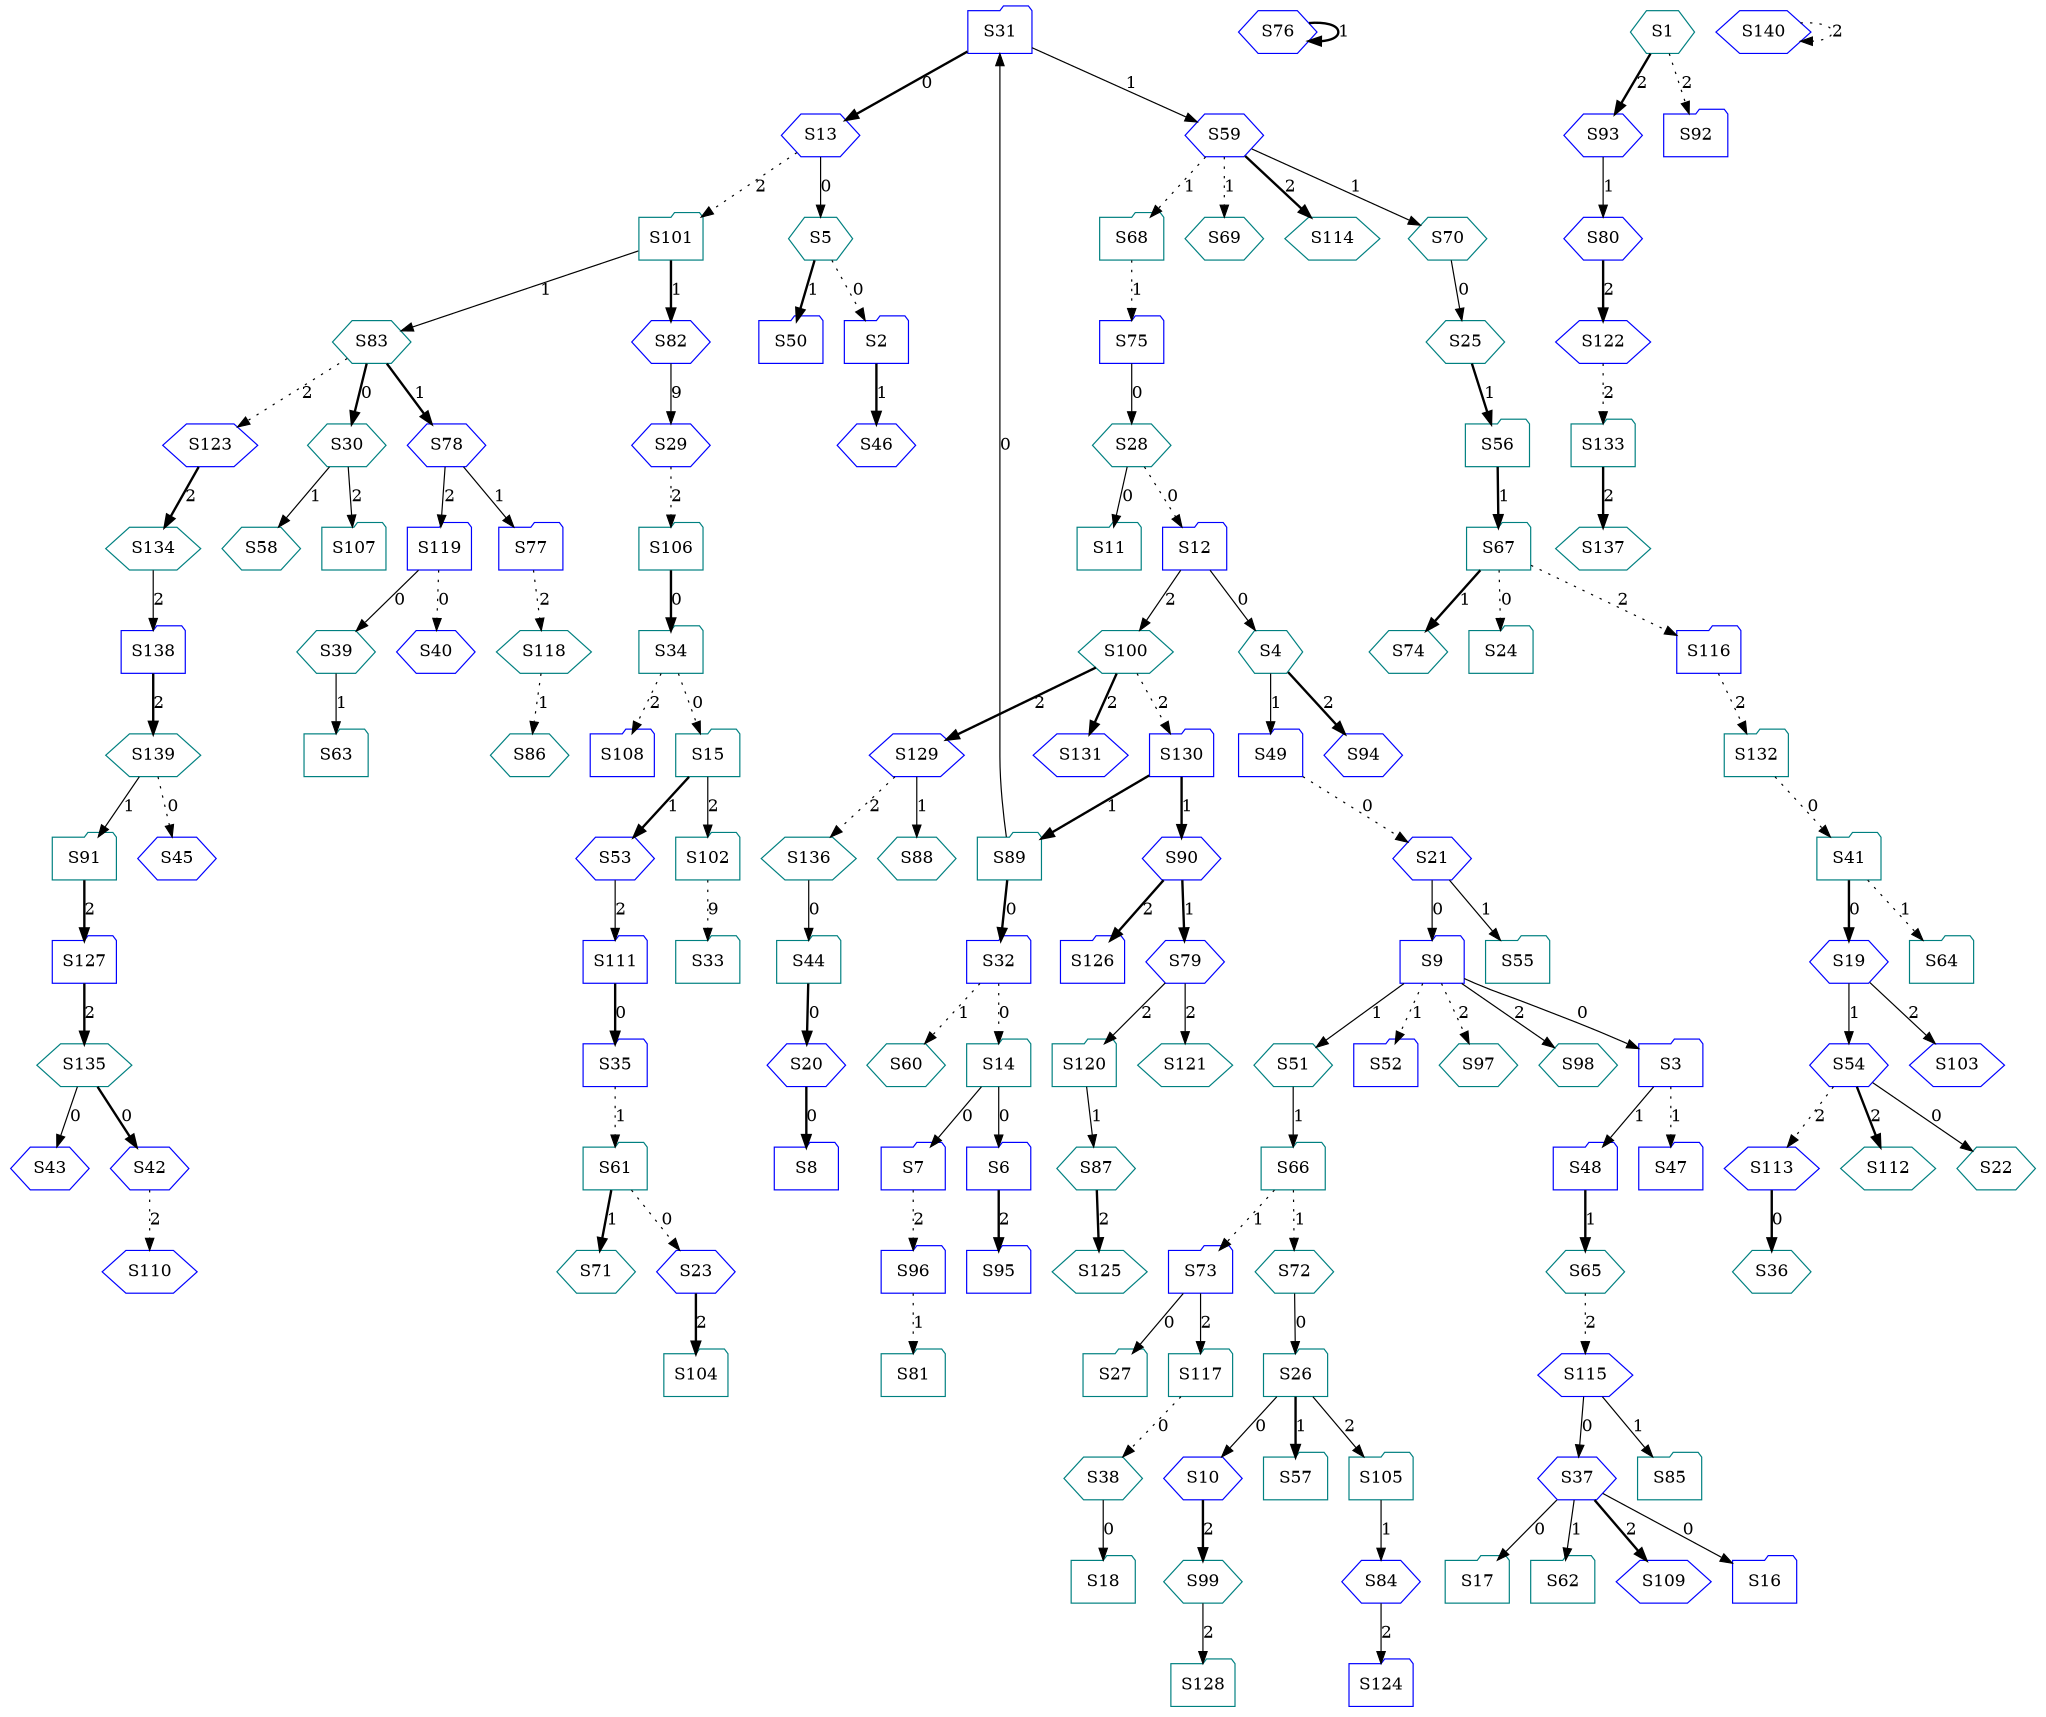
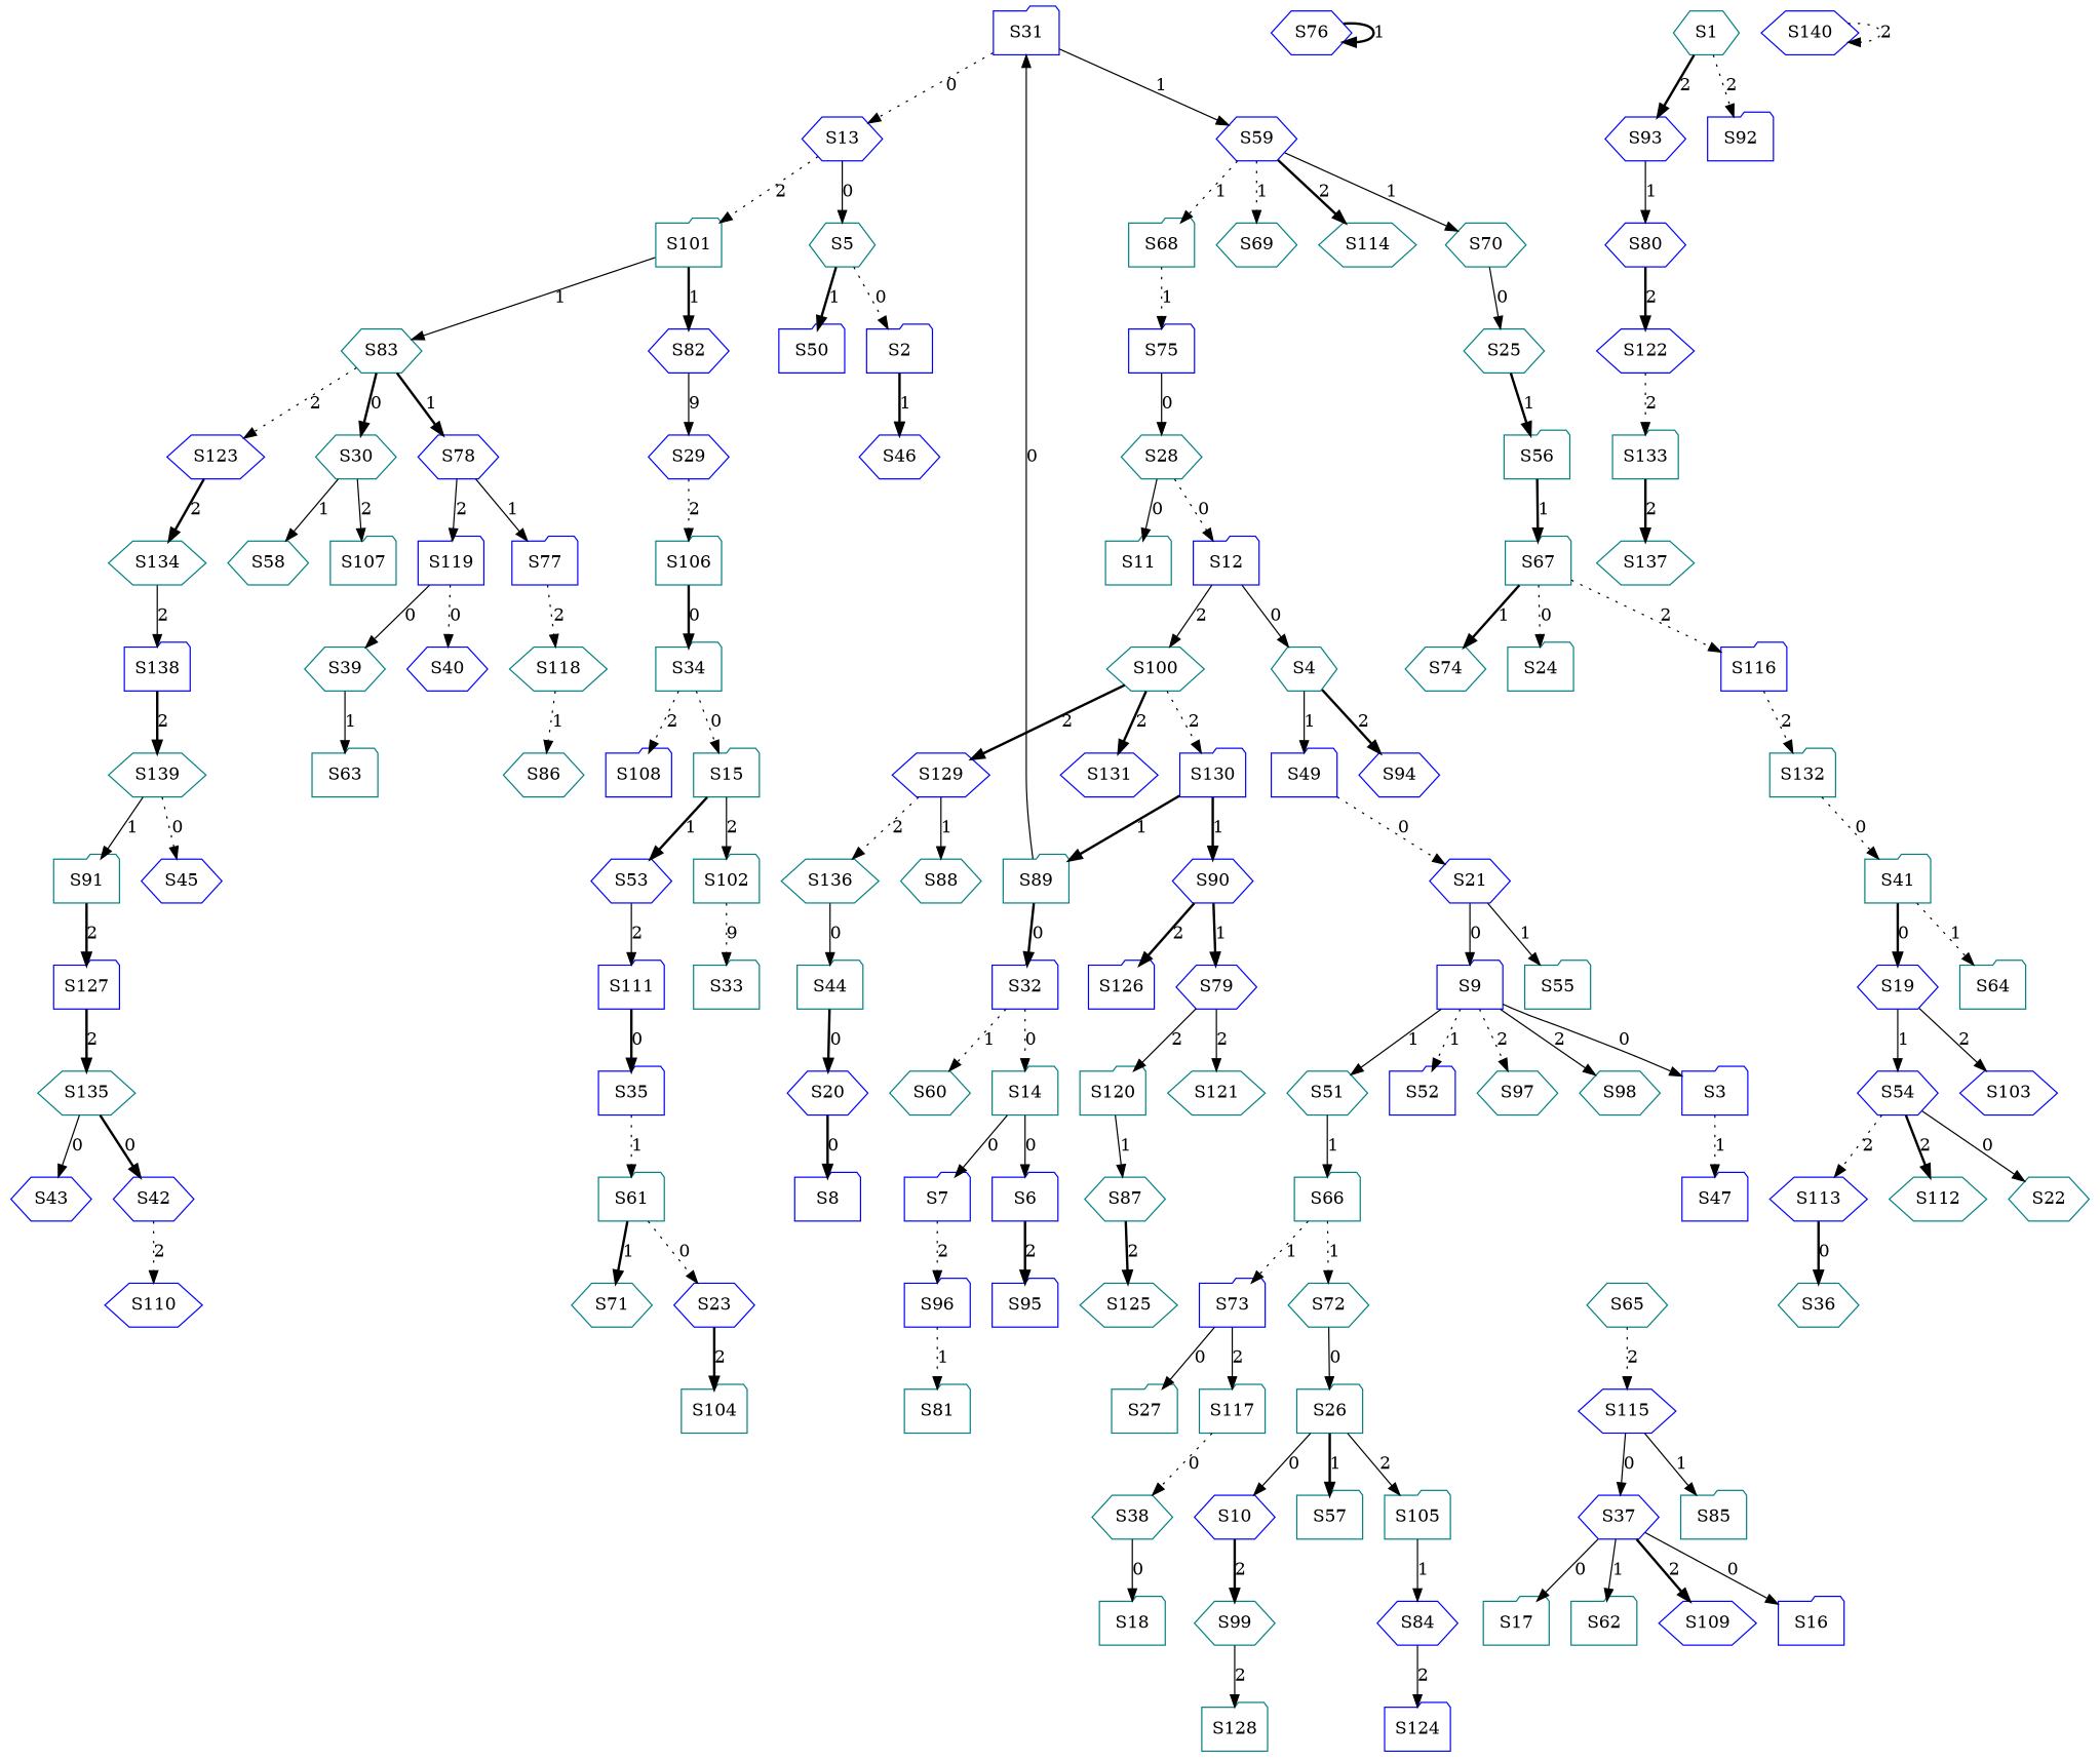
  strict digraph {
    node [color=teal shape=hexagon]
    edge [style=solid]
    S2 [color=blue shape=folder]
    S5
    S50 [color=blue shape=folder]
    S46 [color=blue]
    S9 [color=blue shape=folder]
    S3 [color=blue shape=folder]
    S51
    S52 [color=blue shape=folder]
    S97
    S98
    S47 [color=blue shape=folder]
-   S48 [color=blue shape=folder]
    S66 [shape=folder]
    S65
    S12 [color=blue shape=folder]
    S4
    S100
    S49 [color=blue shape=folder]
    S94 [color=blue]
    S129 [color=blue]
    S130 [color=blue shape=folder]
    S131 [color=blue]
    S21 [color=blue]
    S13 [color=blue]
    S101 [shape=folder]
    S82 [color=blue]
    S83
    S14 [shape=folder]
    S6 [color=blue shape=folder]
    S7 [color=blue shape=folder]
    S95 [color=blue shape=folder]
    S96 [color=blue shape=folder]
    S81 [shape=folder]
    S20 [color=blue]
    S8 [color=blue shape=folder]
    S55 [shape=folder]
    S26 [shape=folder]
    S10 [color=blue]
    S57 [shape=folder]
    S105 [shape=folder]
    S99
    S84 [color=blue]
    S128 [shape=folder]
    S28
    S11 [shape=folder]
    S31 [color=blue shape=folder]
    S59 [color=blue]
    S70
    S68 [shape=folder]
    S69
    S114
    S32 [color=blue shape=folder]
    S60
    S34 [shape=folder]
    S15 [shape=folder]
    S108 [color=blue shape=folder]
    S102 [shape=folder]
    S53 [color=blue]
    S33 [shape=folder]
    S111 [color=blue shape=folder]
    S37 [color=blue]
    S16 [color=blue shape=folder]
    S17 [shape=folder]
    S62 [shape=folder]
    S109 [color=blue]
    S18 [shape=folder]
    S38
    S41 [shape=folder]
    S19 [color=blue]
    S64 [shape=folder]
    S54 [color=blue]
    S103 [color=blue]
    S22
    S113 [color=blue]
    S112
    S44 [shape=folder]
    S36
    S61 [shape=folder]
    S23 [color=blue]
    S71
    S104 [shape=folder]
    S67 [shape=folder]
    S24 [shape=folder]
    S74
    S116 [color=blue shape=folder]
    S132 [shape=folder]
    S25
    S56 [shape=folder]
    S72
    S73 [color=blue shape=folder]
    S27 [shape=folder]
    S117 [shape=folder]
    S75 [color=blue shape=folder]
    S29 [color=blue]
    S106 [shape=folder]
    S30
    S78 [color=blue]
    S123 [color=blue]
    S58
    S107 [shape=folder]
    S119 [color=blue shape=folder]
    S77 [color=blue shape=folder]
    S134
    S89 [shape=folder]
    S35 [color=blue shape=folder]
    S115 [color=blue]
    S85 [shape=folder]
    S39
    S40 [color=blue]
    S63 [shape=folder]
    S42 [color=blue]
    S135
    S43 [color=blue]
    S110 [color=blue]
    S136
    S45 [color=blue]
    S139
    S91 [shape=folder]
    S127 [color=blue shape=folder]
    S76 [color=blue]
    S118
    S86
    S90 [color=blue]
    S79 [color=blue]
    S126 [color=blue shape=folder]
    S120 [shape=folder]
    S121
    S87
    S93 [color=blue]
    S80 [color=blue]
    S122 [color=blue]
    S133 [shape=folder]
    S124 [color=blue shape=folder]
    S125
    S88
    S1
    S92 [color=blue shape=folder]
    S137
    S138 [color=blue shape=folder]
    S140 [color=blue]
    S2 -> S46 [label=1 style=bold]
    S5 -> S2 [label=0 style=dotted]
    S5 -> S50 [label=1 style=bold]
    S9 -> S3 [label=0]
    S9 -> S51 [label=1]
    S9 -> S52 [label=1 style=dotted]
    S9 -> S97 [label=2 style=dotted]
    S9 -> S98 [label=2]
    S3 -> S47 [label=1 style=dotted]
-   S3 -> S48 [label=1]
    S51 -> S66 [label=1]
-   S48 -> S65 [label=1 style=bold]
    S66 -> S72 [label=1 style=dotted]
    S66 -> S73 [label=1 style=dotted]
    S65 -> S115 [label=2 style=dotted]
    S12 -> S4 [label=0]
    S12 -> S100 [label=2]
    S4 -> S49 [label=1]
    S4 -> S94 [label=2 style=bold]
    S100 -> S129 [label=2 style=bold]
    S100 -> S130 [label=2 style=dotted]
    S100 -> S131 [label=2 style=bold]
    S49 -> S21 [label=0 style=dotted]
    S129 -> S136 [label=2 style=dotted]
    S129 -> S88 [label=1]
    S130 -> S89 [label=1 style=bold]
    S130 -> S90 [label=1 style=bold]
    S21 -> S9 [label=0]
    S21 -> S55 [label=1]
    S13 -> S5 [label=0]
    S13 -> S101 [label=2 style=dotted]
    S101 -> S82 [label=1 style=bold]
    S101 -> S83 [label=1]
    S82 -> S29 [label=9]
    S83 -> S30 [label=0 style=bold]
    S83 -> S78 [label=1 style=bold]
    S83 -> S123 [label=2 style=dotted]
    S14 -> S6 [label=0]
    S14 -> S7 [label=0]
    S6 -> S95 [label=2 style=bold]
    S7 -> S96 [label=2 style=dotted]
    S96 -> S81 [label=1 style=dotted]
    S20 -> S8 [label=0 style=bold]
    S26 -> S10 [label=0]
    S26 -> S57 [label=1 style=bold]
    S26 -> S105 [label=2]
    S10 -> S99 [label=2 style=bold]
    S105 -> S84 [label=1]
    S99 -> S128 [label=2]
    S84 -> S124 [label=2]
    S28 -> S12 [label=0 style=dotted]
    S28 -> S11 [label=0]
-   S31 -> S13 [label=0 style=bold]
+   S31 -> S13 [label=0 style=dotted]
    S31 -> S59 [label=1]
    S59 -> S70 [label=1]
    S59 -> S68 [label=1 style=dotted]
    S59 -> S69 [label=1 style=dotted]
    S59 -> S114 [label=2 style=bold]
    S70 -> S25 [label=0]
    S68 -> S75 [label=1 style=dotted]
    S32 -> S14 [label=0 style=dotted]
    S32 -> S60 [label=1 style=dotted]
    S34 -> S15 [label=0 style=dotted]
    S34 -> S108 [label=2 style=dotted]
    S15 -> S102 [label=2]
    S15 -> S53 [label=1 style=bold]
    S102 -> S33 [label=9 style=dotted]
    S53 -> S111 [label=2]
    S111 -> S35 [label=0 style=bold]
    S37 -> S16 [label=0]
    S37 -> S17 [label=0]
    S37 -> S62 [label=1]
    S37 -> S109 [label=2 style=bold]
    S38 -> S18 [label=0]
    S41 -> S19 [label=0 style=bold]
    S41 -> S64 [label=1 style=dotted]
    S19 -> S54 [label=1]
    S19 -> S103 [label=2]
    S54 -> S22 [label=0]
    S54 -> S113 [label=2 style=dotted]
    S54 -> S112 [label=2 style=bold]
    S113 -> S36 [label=0 style=bold]
    S44 -> S20 [label=0 style=bold]
    S61 -> S23 [label=0 style=dotted]
    S61 -> S71 [label=1 style=bold]
    S23 -> S104 [label=2 style=bold]
    S67 -> S24 [label=0 style=dotted]
    S67 -> S74 [label=1 style=bold]
    S67 -> S116 [label=2 style=dotted]
    S116 -> S132 [label=2 style=dotted]
    S132 -> S41 [label=0 style=dotted]
    S25 -> S56 [label=1 style=bold]
    S56 -> S67 [label=1 style=bold]
    S72 -> S26 [label=0]
    S73 -> S27 [label=0]
    S73 -> S117 [label=2]
    S117 -> S38 [label=0 style=dotted]
    S75 -> S28 [label=0]
    S29 -> S106 [label=2 style=dotted]
    S106 -> S34 [label=0 style=bold]
    S30 -> S58 [label=1]
    S30 -> S107 [label=2]
    S78 -> S119 [label=2]
    S78 -> S77 [label=1]
    S123 -> S134 [label=2 style=bold]
    S119 -> S39 [label=0]
    S119 -> S40 [label=0 style=dotted]
    S77 -> S118 [label=2 style=dotted]
    S134 -> S138 [label=2]
    S89 -> S31 [label=0]
    S89 -> S32 [label=0 style=bold]
    S35 -> S61 [label=1 style=dotted]
    S115 -> S37 [label=0]
    S115 -> S85 [label=1]
    S39 -> S63 [label=1]
    S42 -> S110 [label=2 style=dotted]
    S135 -> S42 [label=0 style=bold]
    S135 -> S43 [label=0]
    S136 -> S44 [label=0]
    S139 -> S45 [label=0 style=dotted]
    S139 -> S91 [label=1]
    S91 -> S127 [label=2 style=bold]
    S127 -> S135 [label=2 style=bold]
    S76 -> S76 [label=1 style=bold]
    S118 -> S86 [label=1 style=dotted]
    S90 -> S79 [label=1 style=bold]
    S90 -> S126 [label=2 style=bold]
    S79 -> S120 [label=2]
    S79 -> S121 [label=2]
    S120 -> S87 [label=1]
    S87 -> S125 [label=2 style=bold]
    S93 -> S80 [label=1]
    S80 -> S122 [label=2 style=bold]
    S122 -> S133 [label=2 style=dotted]
    S133 -> S137 [label=2 style=bold]
    S1 -> S93 [label=2 style=bold]
    S1 -> S92 [label=2 style=dotted]
    S138 -> S139 [label=2 style=bold]
    S140 -> S140 [label=2 style=dotted]
  }
